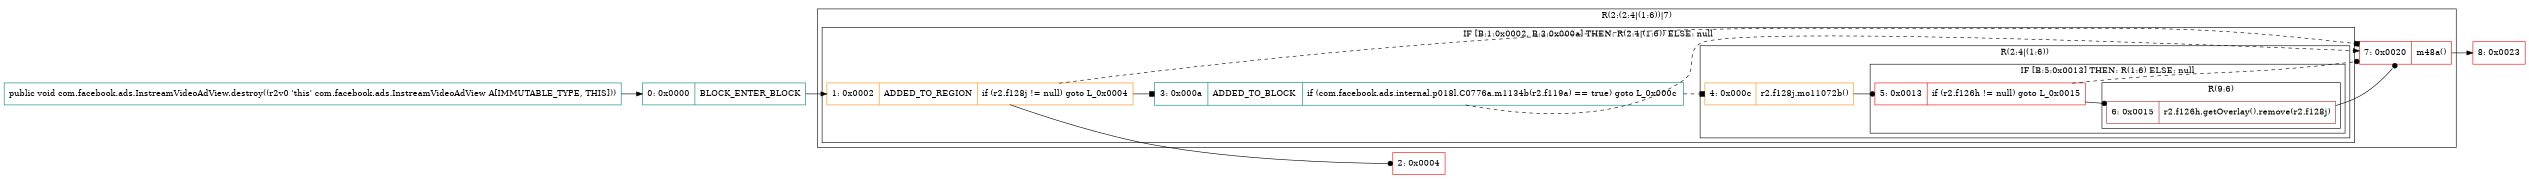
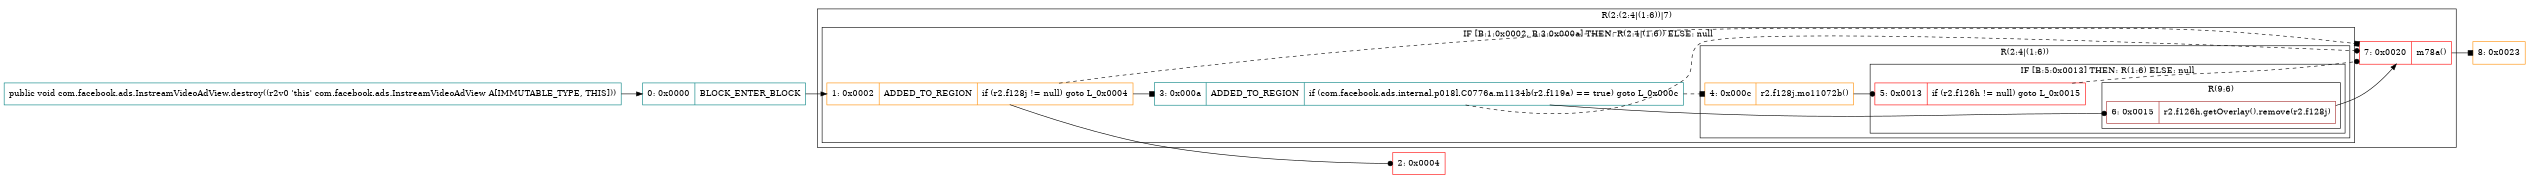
  digraph {
    rankdir=LR
    node [color=red shape=record]
    edge [arrowhead=dot]
    n1 [color=brown label="{6\:\ 0x0015|r2.f126h.getOverlay().remove(r2.f128j)\l}"]
    n2 [label="{5\:\ 0x0013|if (r2.f126h != null) goto L_0x0015\l}"]
    n3 [color=darkorange label="{4\:\ 0x000c|r2.f128j.mo11072b()\l}"]
    n4 [color=darkorange label="{1\:\ 0x0002|ADDED_TO_REGION\l|if (r2.f128j != null) goto L_0x0004\l}"]
-   n5 [color=teal label="{3\:\ 0x000a|ADDED_TO_BLOCK\l|if (com.facebook.ads.internal.p018l.C0776a.m1134b(r2.f119a) == true) goto L_0x000c\l}"]
-   n6 [label="{7\:\ 0x0020|m48a()\l}"]
+   n5 [color=teal label="{3\:\ 0x000a|ADDED_TO_REGION\l|if (com.facebook.ads.internal.p018l.C0776a.m1134b(r2.f119a) == true) goto L_0x000c\l}"]
+   n6 [label="{7\:\ 0x0020|m78a()\l}"]
    n7 [label="{2\:\ 0x0004}"]
-   n8 [label="{8\:\ 0x0023}"]
+   n8 [color=darkorange label="{8\:\ 0x0023}"]
    n9 [color=teal label="{0\:\ 0x0000|BLOCK_ENTER_BLOCK\l}"]
    n10 [color=teal label="{public void com.facebook.ads.InstreamVideoAdView.destroy((r2v0 'this' com.facebook.ads.InstreamVideoAdView A[IMMUTABLE_TYPE, THIS])) }"]
    subgraph cluster_1 {
      label="R(2:(2:4|(1:6))|7)"
      n6
      subgraph cluster_2 {
        label="IF [B:1:0x0002, B:3:0x000a] THEN: R(2:4|(1:6)) ELSE: null"
        n4
        n5
        subgraph cluster_3 {
          label="R(2:4|(1:6))"
          n3
          subgraph cluster_4 {
            label="IF [B:5:0x0013] THEN: R(1:6) ELSE: null"
            n2
            subgraph cluster_5 {
              label="R(9:6)"
              n1
            }
          }
        }
      }
    }
-   n1 -> n6
-   n2 -> n1
+   n1 -> n6 [arrowhead=normal]
+   n5 -> n1
    n2 -> n6 [style=dashed]
    n3 -> n2
    n4 -> n5 [arrowhead=box]
    n4 -> n6 [arrowhead=box style=dashed]
    n4 -> n7
    n5 -> n3 [arrowhead=box style=dashed]
-   n5 -> n6 [arrowhead=normal style=dashed]
-   n6 -> n8 [arrowhead=normal]
+   n5 -> n6 [style=dashed]
+   n6 -> n8 [arrowhead=box]
    n9 -> n4 [arrowhead=normal]
    n10 -> n9 [arrowhead=normal]
  }
